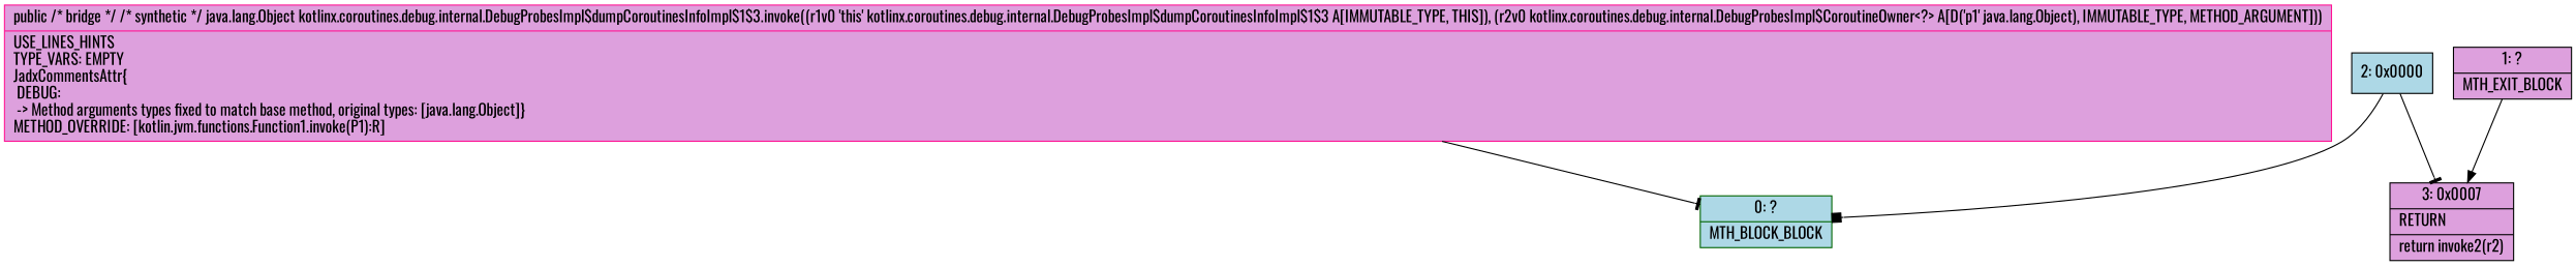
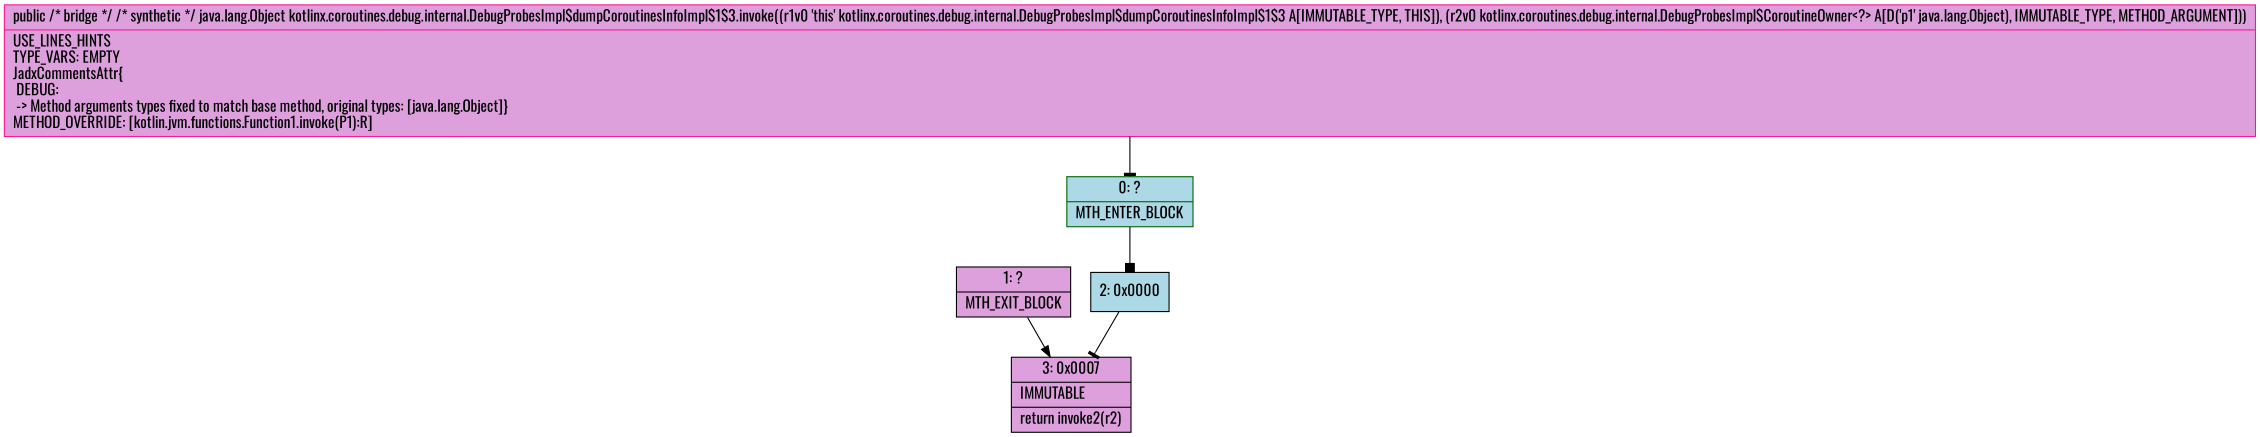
  digraph {
    fontname=Oswald
    node [color=black fillcolor=plum fontname=Oswald shape=record style=filled]
    edge [arrowhead=tee fontname=Oswald]
-   n1 [color=darkgreen fillcolor=lightblue label="{0\:\ ?|MTH_BLOCK_BLOCK\l}"]
+   n1 [color=darkgreen fillcolor=lightblue label="{0\:\ ?|MTH_ENTER_BLOCK\l}"]
    n2 [fillcolor=lightblue label="{2\:\ 0x0000}"]
-   n3 [label="{3\:\ 0x0007|RETURN\l|return invoke2(r2)\l}"]
+   n3 [label="{3\:\ 0x0007|IMMUTABLE\l|return invoke2(r2)\l}"]
    n4 [label="{1\:\ ?|MTH_EXIT_BLOCK\l}"]
    n5 [color=deeppink label="{public \/* bridge *\/ \/* synthetic *\/ java.lang.Object kotlinx.coroutines.debug.internal.DebugProbesImpl$dumpCoroutinesInfoImpl$1$3.invoke((r1v0 'this' kotlinx.coroutines.debug.internal.DebugProbesImpl$dumpCoroutinesInfoImpl$1$3 A[IMMUTABLE_TYPE, THIS]), (r2v0 kotlinx.coroutines.debug.internal.DebugProbesImpl$CoroutineOwner\<?\> A[D('p1' java.lang.Object), IMMUTABLE_TYPE, METHOD_ARGUMENT]))  | USE_LINES_HINTS\lTYPE_VARS: EMPTY\lJadxCommentsAttr\{\l DEBUG: \l \-\> Method arguments types fixed to match base method, original types: [java.lang.Object]\}\lMETHOD_OVERRIDE: [kotlin.jvm.functions.Function1.invoke(P1):R]\l}"]
-   n2 -> n1 [arrowhead=box]
+   n1 -> n2 [arrowhead=box]
    n2 -> n3
    n4 -> n3 [arrowhead=normal]
    n5 -> n1
  }
